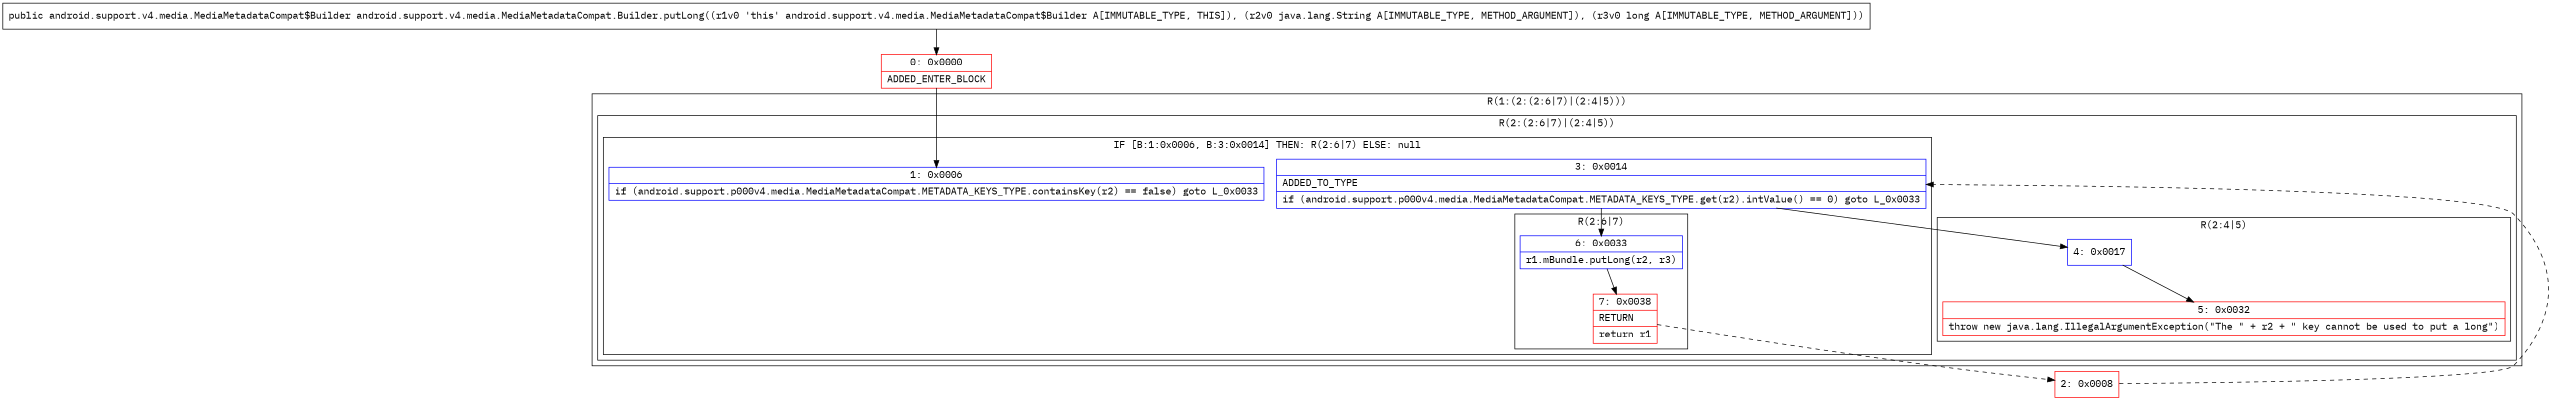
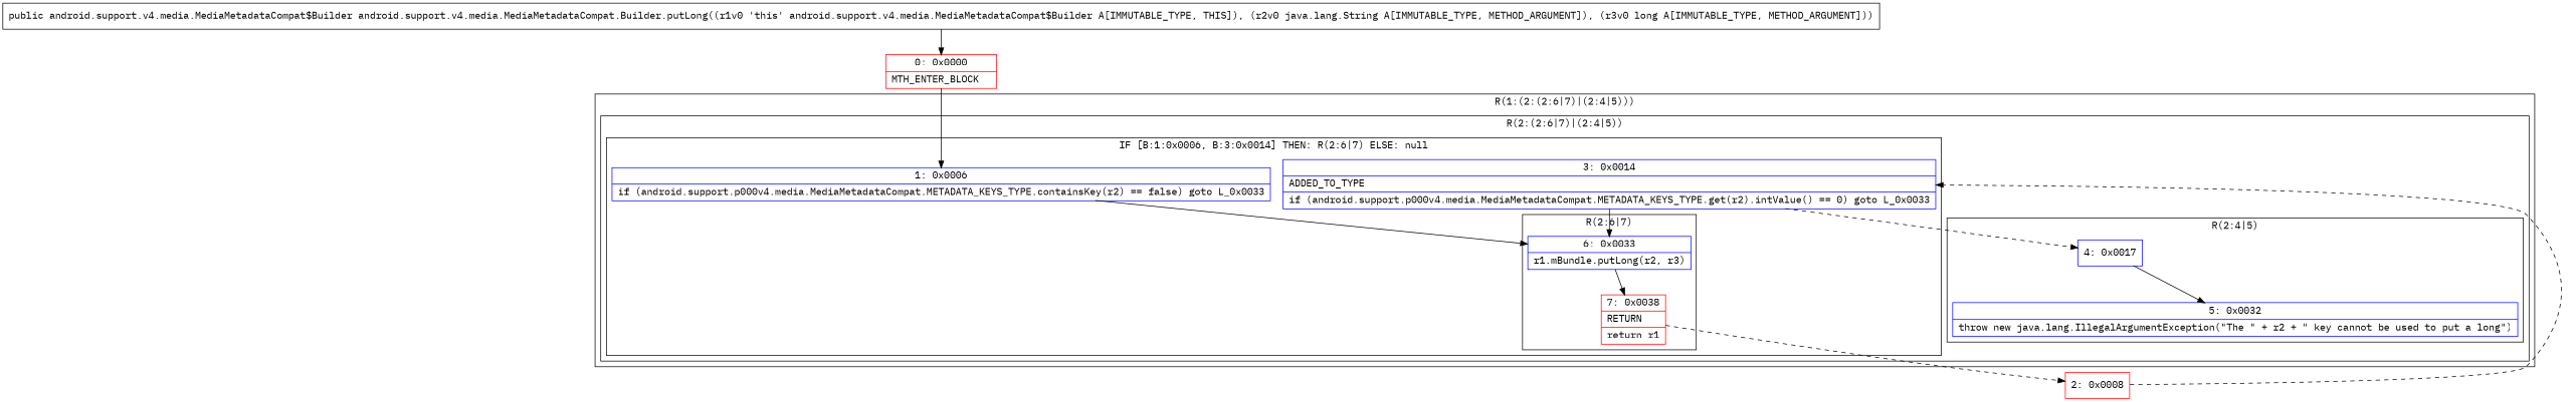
  digraph {
    fontname="IBM Plex Mono"
    node [color=blue fontname="IBM Plex Mono" shape=record]
    edge [fontname="IBM Plex Mono"]
    n1 [label="{6\:\ 0x0033|r1.mBundle.putLong(r2, r3)\l}"]
    n2 [color=red label="{7\:\ 0x0038|RETURN\l|return r1\l}"]
    n3 [label="{1\:\ 0x0006|if (android.support.p000v4.media.MediaMetadataCompat.METADATA_KEYS_TYPE.containsKey(r2) == false) goto L_0x0033\l}"]
    n4 [label="{3\:\ 0x0014|ADDED_TO_TYPE\l|if (android.support.p000v4.media.MediaMetadataCompat.METADATA_KEYS_TYPE.get(r2).intValue() == 0) goto L_0x0033\l}"]
    n5 [label="{4\:\ 0x0017}"]
-   n6 [color=red label="{5\:\ 0x0032|throw new java.lang.IllegalArgumentException(\"The \" + r2 + \" key cannot be used to put a long\")\l}"]
+   n6 [label="{5\:\ 0x0032|throw new java.lang.IllegalArgumentException(\"The \" + r2 + \" key cannot be used to put a long\")\l}"]
    n7 [color=red label="{2\:\ 0x0008}"]
-   n8 [color=red label="{0\:\ 0x0000|ADDED_ENTER_BLOCK\l}"]
+   n8 [color=red label="{0\:\ 0x0000|MTH_ENTER_BLOCK\l}"]
    n9 [label="{public android.support.v4.media.MediaMetadataCompat$Builder android.support.v4.media.MediaMetadataCompat.Builder.putLong((r1v0 'this' android.support.v4.media.MediaMetadataCompat$Builder A[IMMUTABLE_TYPE, THIS]), (r2v0 java.lang.String A[IMMUTABLE_TYPE, METHOD_ARGUMENT]), (r3v0 long A[IMMUTABLE_TYPE, METHOD_ARGUMENT])) }" color=""]
    subgraph cluster_1 {
      label="R(1:(2:(2:6|7)|(2:4|5)))"
      subgraph cluster_2 {
        label="R(2:(2:6|7)|(2:4|5))"
        subgraph cluster_3 {
          label="IF [B:1:0x0006, B:3:0x0014] THEN: R(2:6|7) ELSE: null"
          n3
          n4
          subgraph cluster_4 {
            label="R(2:6|7)"
            n1
            n2
          }
        }
        subgraph cluster_5 {
          label="R(2:4|5)"
          n5
          n6
        }
      }
    }
    n1 -> n2
    n2 -> n7 [style=dashed]
+   n3 -> n1
    n4 -> n1
-   n4 -> n5 [style=solid]
+   n4 -> n5 [style=dashed]
    n5 -> n6
    n7 -> n4 [style=dashed]
    n8 -> n3
    n9 -> n8
  }
